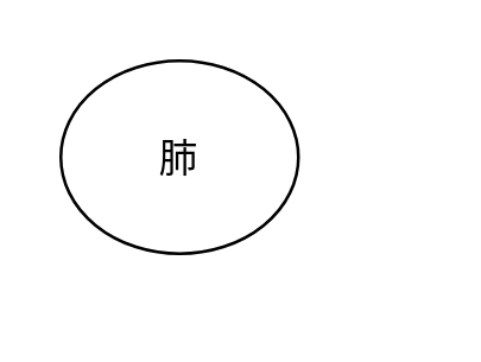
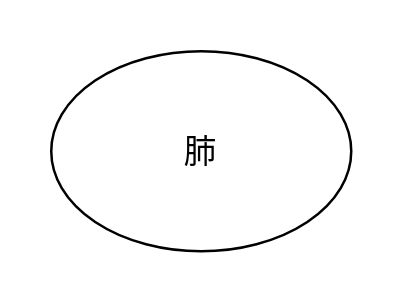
  <mxCell id="0" />
  <mxCell id="1" parent="0" />
- <mxCell id="2" value="肺" style="ellipse;whiteSpace=wrap;html=1;fontSize=13;" vertex="1" parent="1"><mxGeometry x="20" y="20" width="80" height="65" as="geometry" /></mxCell>
+ <mxCell id="2" value="肺" style="ellipse;whiteSpace=wrap;html=1;fontSize=13;" vertex="1" parent="1"><mxGeometry x="20" y="20" width="120" height="80" as="geometry" /></mxCell>
